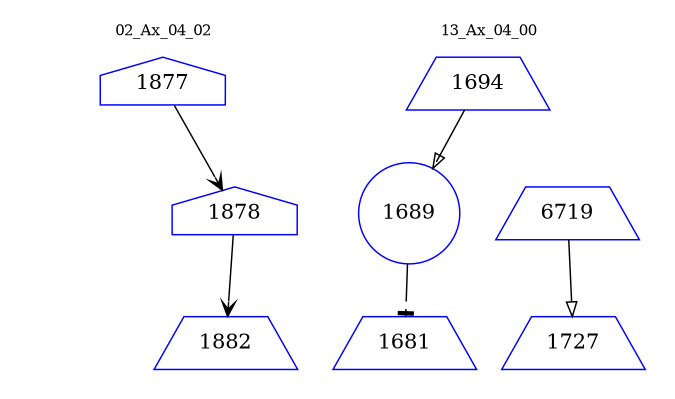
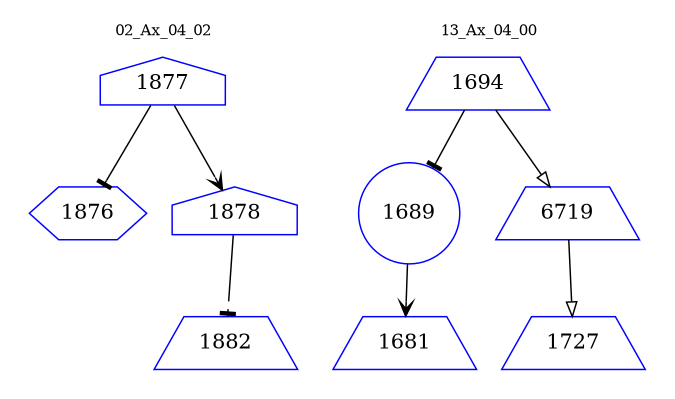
  digraph {
    node [color=blue shape=trapezium]
    edge [arrowhead=vee color=black]
    n1 [label=1877 shape=house]
+   n2 [label=1876 shape=hexagon]
    n3 [label=1878 shape=house]
    n4 [label=1882]
    n5 [label=1694]
    n6 [label=1689 shape=circle]
    n7 [label=6719]
    n8 [label=1681]
    n9 [label=1727]
    subgraph cluster_1 {
      color=white
      fontsize=10
      label="02_Ax_04_02"
      n1
+     n2
      n3
      n4
    }
    subgraph cluster_2 {
      color=white
      fontsize=10
      label="13_Ax_04_00"
      n5
      n6
      n7
      n8
      n9
    }
+   n1 -> n2 [arrowhead=tee]
    n1 -> n3
-   n3 -> n4
-   n5 -> n6 [arrowhead=onormal]
-   n6 -> n8 [arrowhead=tee]
+   n3 -> n4 [arrowhead=tee]
+   n5 -> n6 [arrowhead=tee]
+   n5 -> n7 [arrowhead=onormal]
+   n6 -> n8
    n7 -> n9 [arrowhead=onormal]
  }
